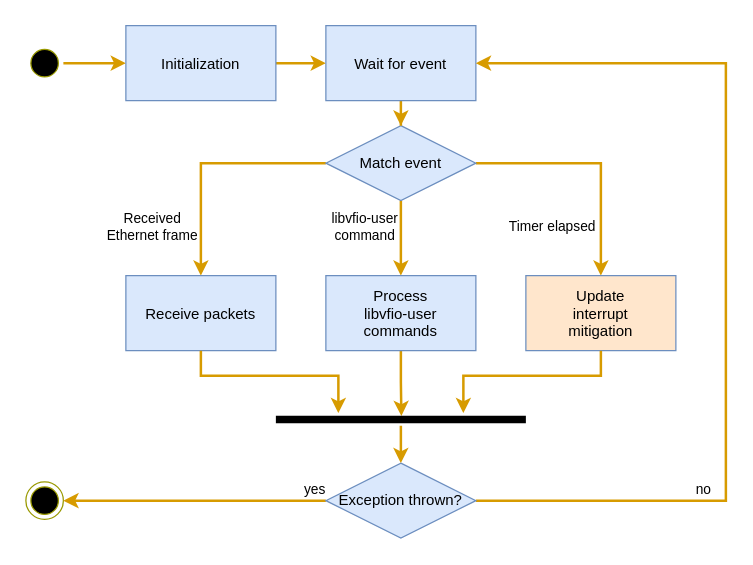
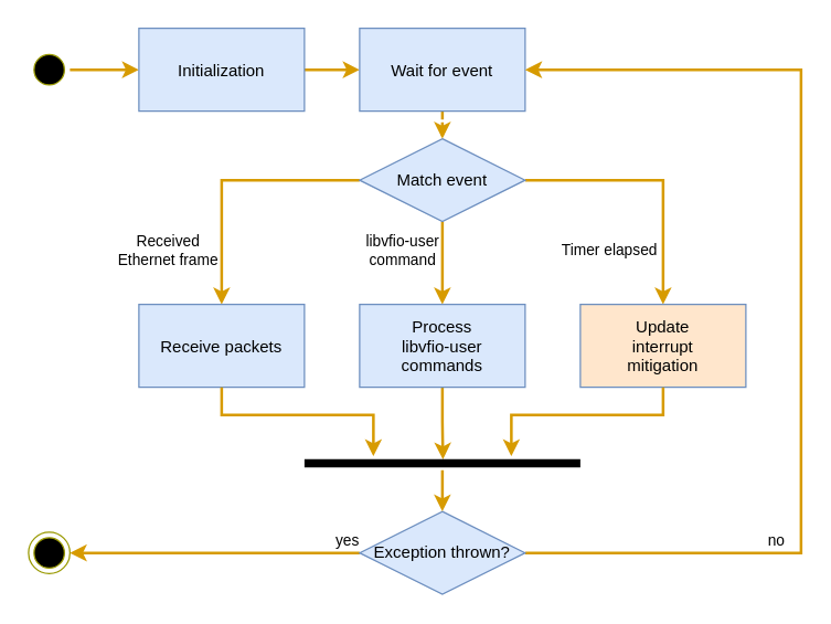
  <mxCell id="0" />
  <mxCell id="1" parent="0" />
  <mxCell id="2" style="edgeStyle=orthogonalEdgeStyle;rounded=0;orthogonalLoop=1;jettySize=auto;html=1;strokeWidth=2;fillColor=#ffe6cc;strokeColor=#d79b00;" parent="1" source="3" target="5" edge="1"><mxGeometry relative="1" as="geometry" /></mxCell>
  <mxCell id="3" value="" style="ellipse;html=1;shape=startState;fillColor=#000000;strokeColor=#999900;" parent="1" vertex="1"><mxGeometry x="20" y="35" width="30" height="30" as="geometry" /></mxCell>
  <mxCell id="4" style="edgeStyle=orthogonalEdgeStyle;rounded=0;orthogonalLoop=1;jettySize=auto;html=1;strokeWidth=2;fillColor=#ffe6cc;strokeColor=#d79b00;" parent="1" source="5" target="15" edge="1"><mxGeometry relative="1" as="geometry" /></mxCell>
  <mxCell id="5" value="Initialization" style="fillColor=#dae8fc;strokeColor=#6c8ebf;" parent="1" vertex="1"><mxGeometry x="100" y="20" width="120" height="60" as="geometry" /></mxCell>
  <mxCell id="6" style="edgeStyle=orthogonalEdgeStyle;rounded=0;orthogonalLoop=1;jettySize=auto;html=1;strokeWidth=2;fillColor=#ffe6cc;strokeColor=#d79b00;" parent="1" source="12" target="17" edge="1"><mxGeometry relative="1" as="geometry" /></mxCell>
  <mxCell id="7" value="libvfio-user&lt;br&gt;command" style="edgeLabel;html=1;align=center;verticalAlign=middle;resizable=0;points=[];" parent="6" vertex="1" connectable="0"><mxGeometry x="-0.128" y="-2" relative="1" as="geometry"><mxPoint x="-28" y="-6" as="offset" /></mxGeometry></mxCell>
  <mxCell id="8" style="edgeStyle=orthogonalEdgeStyle;rounded=0;orthogonalLoop=1;jettySize=auto;html=1;exitX=0;exitY=0.5;exitDx=0;exitDy=0;strokeWidth=2;fillColor=#ffe6cc;strokeColor=#d79b00;" parent="1" source="12" target="18" edge="1"><mxGeometry relative="1" as="geometry"><Array as="points" /></mxGeometry></mxCell>
  <mxCell id="9" value="Received&lt;br&gt;Ethernet frame" style="edgeLabel;html=1;align=center;verticalAlign=middle;resizable=0;points=[];" parent="8" vertex="1" connectable="0"><mxGeometry x="0.287" relative="1" as="geometry"><mxPoint x="-40" y="28" as="offset" /></mxGeometry></mxCell>
  <mxCell id="10" style="edgeStyle=orthogonalEdgeStyle;rounded=0;orthogonalLoop=1;jettySize=auto;html=1;strokeWidth=2;fillColor=#ffe6cc;strokeColor=#d79b00;" parent="1" source="12" target="24" edge="1"><mxGeometry relative="1" as="geometry" /></mxCell>
  <mxCell id="11" value="Timer elapsed" style="edgeLabel;html=1;align=center;verticalAlign=middle;resizable=0;points=[];" parent="10" vertex="1" connectable="0"><mxGeometry x="0.707" y="2" relative="1" as="geometry"><mxPoint x="-42" y="-12" as="offset" /></mxGeometry></mxCell>
  <mxCell id="12" value="Match event" style="rhombus;whiteSpace=wrap;html=1;fillColor=#dae8fc;strokeColor=#6c8ebf;" parent="1" vertex="1"><mxGeometry x="260" y="100" width="120" height="60" as="geometry" /></mxCell>
  <mxCell id="13" value="" style="ellipse;shape=endState;fillColor=#000000;strokeColor=#999900;" parent="1" vertex="1"><mxGeometry x="20" y="385" width="30" height="30" as="geometry" /></mxCell>
- <mxCell id="14" style="edgeStyle=orthogonalEdgeStyle;rounded=0;orthogonalLoop=1;jettySize=auto;html=1;entryX=0.5;entryY=0;entryDx=0;entryDy=0;strokeWidth=2;fillColor=#ffe6cc;strokeColor=#d79b00;" parent="1" source="15" target="12" edge="1"><mxGeometry relative="1" as="geometry" /></mxCell>
+ <mxCell id="14" style="edgeStyle=orthogonalEdgeStyle;rounded=0;orthogonalLoop=1;jettySize=auto;html=1;entryX=0.5;entryY=0;entryDx=0;entryDy=0;strokeWidth=2;fillColor=#ffe6cc;strokeColor=#d79b00;dashed=1;" parent="1" source="15" target="12" edge="1"><mxGeometry relative="1" as="geometry" /></mxCell>
  <mxCell id="15" value="Wait for event" style="fillColor=#dae8fc;strokeColor=#6c8ebf;" parent="1" vertex="1"><mxGeometry x="260" y="20" width="120" height="60" as="geometry" /></mxCell>
  <mxCell id="16" style="edgeStyle=orthogonalEdgeStyle;rounded=0;orthogonalLoop=1;jettySize=auto;html=1;strokeWidth=2;fillColor=#ffe6cc;strokeColor=#d79b00;entryX=0.502;entryY=0.233;entryDx=0;entryDy=0;entryPerimeter=0;" parent="1" source="17" target="26" edge="1"><mxGeometry relative="1" as="geometry"><mxPoint x="320" y="380" as="targetPoint" /></mxGeometry></mxCell>
  <mxCell id="17" value="Process&#10;libvfio-user&#10;commands" style="fillColor=#dae8fc;strokeColor=#6c8ebf;" parent="1" vertex="1"><mxGeometry x="260" y="220" width="120" height="60" as="geometry" /></mxCell>
  <mxCell id="18" value="Receive packets" style="fillColor=#dae8fc;strokeColor=#6c8ebf;" parent="1" vertex="1"><mxGeometry x="100" y="220" width="120" height="60" as="geometry" /></mxCell>
  <mxCell id="19" style="edgeStyle=orthogonalEdgeStyle;rounded=0;orthogonalLoop=1;jettySize=auto;html=1;fillColor=#ffe6cc;strokeColor=#d79b00;strokeWidth=2;" parent="1" source="23" target="13" edge="1"><mxGeometry relative="1" as="geometry" /></mxCell>
  <mxCell id="20" value="yes" style="edgeLabel;html=1;align=center;verticalAlign=middle;resizable=0;points=[];" parent="19" vertex="1" connectable="0"><mxGeometry x="-0.397" relative="1" as="geometry"><mxPoint x="53" y="-10" as="offset" /></mxGeometry></mxCell>
  <mxCell id="21" style="edgeStyle=orthogonalEdgeStyle;rounded=0;orthogonalLoop=1;jettySize=auto;html=1;strokeWidth=2;fillColor=#ffe6cc;strokeColor=#d79b00;" parent="1" source="23" edge="1"><mxGeometry relative="1" as="geometry"><mxPoint x="380" y="50" as="targetPoint" /><Array as="points"><mxPoint x="580" y="400" /><mxPoint x="580" y="50" /></Array></mxGeometry></mxCell>
  <mxCell id="22" value="no" style="edgeLabel;html=1;align=center;verticalAlign=middle;resizable=0;points=[];" parent="21" vertex="1" connectable="0"><mxGeometry x="-0.492" relative="1" as="geometry"><mxPoint x="-10" y="-10" as="offset" /></mxGeometry></mxCell>
  <mxCell id="23" value="Exception thrown?" style="rhombus;whiteSpace=wrap;html=1;fillColor=#dae8fc;strokeColor=#6c8ebf;" parent="1" vertex="1"><mxGeometry x="260" y="370" width="120" height="60" as="geometry" /></mxCell>
  <mxCell id="24" value="Update&#10;interrupt&#10;mitigation" style="fillColor=#ffe6cc;strokeColor=#6c8ebf;" parent="1" vertex="1"><mxGeometry x="420" y="220" width="120" height="60" as="geometry" /></mxCell>
  <mxCell id="25" style="edgeStyle=orthogonalEdgeStyle;rounded=0;orthogonalLoop=1;jettySize=auto;html=1;entryX=0.5;entryY=0;entryDx=0;entryDy=0;strokeWidth=2;fillColor=#ffe6cc;strokeColor=#d79b00;" parent="1" source="26" target="23" edge="1"><mxGeometry relative="1" as="geometry" /></mxCell>
  <mxCell id="26" value="" style="shape=line;html=1;strokeWidth=6;strokeColor=#000000;" parent="1" vertex="1"><mxGeometry x="220" y="330" width="200" height="10" as="geometry" /></mxCell>
  <mxCell id="27" style="edgeStyle=orthogonalEdgeStyle;rounded=0;orthogonalLoop=1;jettySize=auto;html=1;strokeWidth=2;fillColor=#ffe6cc;strokeColor=#d79b00;" parent="1" source="18" edge="1"><mxGeometry relative="1" as="geometry"><mxPoint x="270" y="330" as="targetPoint" /><Array as="points"><mxPoint x="160" y="300" /><mxPoint x="270" y="300" /></Array></mxGeometry></mxCell>
  <mxCell id="28" style="edgeStyle=orthogonalEdgeStyle;rounded=0;orthogonalLoop=1;jettySize=auto;html=1;entryX=0.75;entryY=0;entryDx=0;entryDy=0;entryPerimeter=0;strokeWidth=2;fillColor=#ffe6cc;strokeColor=#d79b00;" parent="1" source="24" target="26" edge="1"><mxGeometry relative="1" as="geometry"><Array as="points"><mxPoint x="480" y="300" /><mxPoint x="370" y="300" /></Array></mxGeometry></mxCell>
